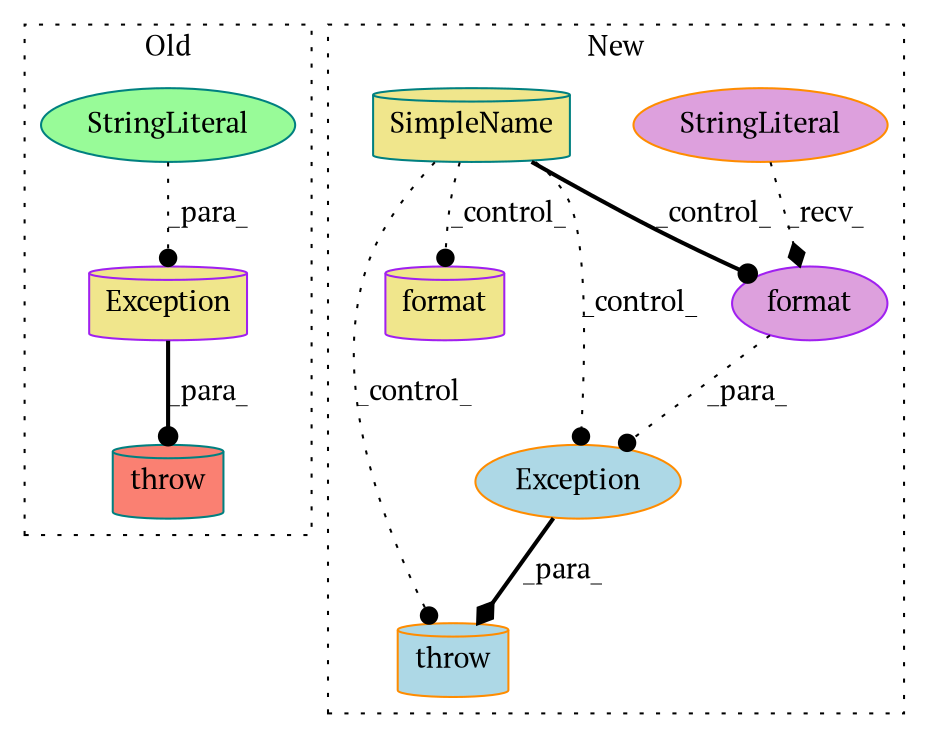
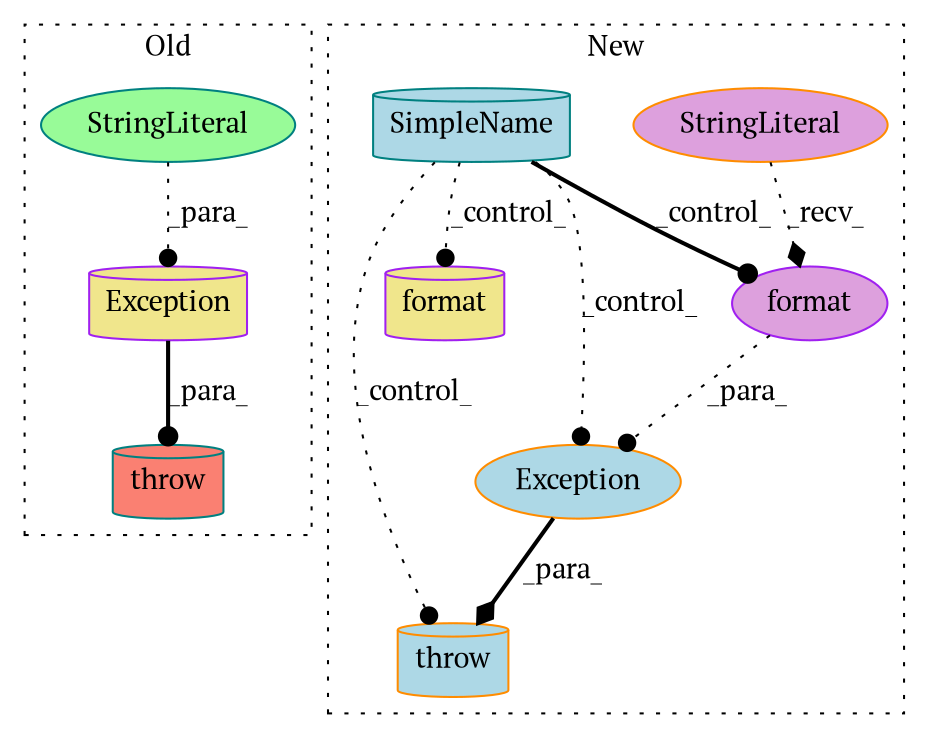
  digraph {
    fontname="PT Serif"
    node [a=32 l=6 shape=cylinder style=filled fillcolor=lightblue color=teal fontname="PT Serif"]
    edge [style=dotted arrowhead=dot fontname="PT Serif"]
    n1 [a=53 label=throw s=861 fillcolor=salmon]
    n2 [l="10,1" label=Exception s="867,926" fillcolor=khaki color=purple]
    n3 [a=45 l=49 label=StringLiteral s=877 shape=ellipse fillcolor=palegreen]
    n4 [l="10,1" label=Exception s="1308,1445" shape=ellipse color=darkorange]
    n5 [a=53 label=throw s=1302 color=darkorange]
    n6 [l="7,1" label=format s="1420,1444" shape=ellipse fillcolor=plum color=purple]
    n7 [a=45 l=101 label=StringLiteral s=1318 shape=ellipse fillcolor=plum color=darkorange]
-   n8 [a=42 label=SimpleName fillcolor=khaki l=""]
+   n8 [a=42 label=SimpleName l=""]
    n9 [l="7,1" label=format s="1021,1052" fillcolor=khaki color=purple]
    subgraph cluster_1 {
      label=Old
      style=dotted
      n1
      n2
      n3
    }
    subgraph cluster_2 {
      label=New
      style=dotted
      n4
      n5
      n6
      n7
      n8
      n9
    }
    n2 -> n1 [label=_para_ style=bold]
    n3 -> n2 [label=_para_]
    n4 -> n5 [label=_para_ style=bold arrowhead=diamond]
    n6 -> n4 [label=_para_]
    n7 -> n6 [label=_recv_ arrowhead=diamond]
    n8 -> n4 [label=_control_]
    n8 -> n5 [label=_control_]
    n8 -> n6 [label=_control_ style=bold]
    n8 -> n9 [label=_control_]
  }
